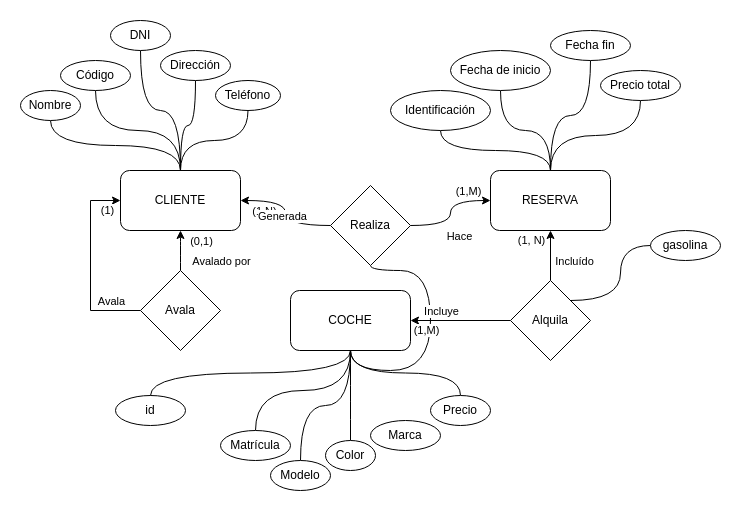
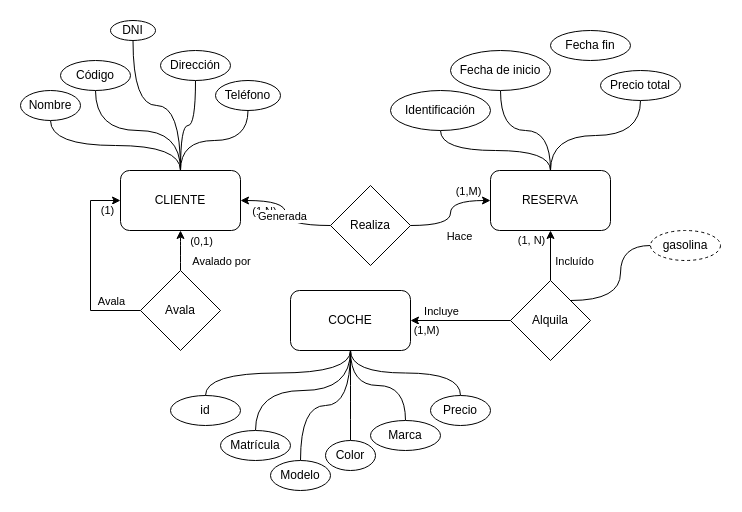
  <mxCell id="0" />
  <mxCell id="1" parent="0" />
  <mxCell id="2" style="edgeStyle=orthogonalEdgeStyle;rounded=0;orthogonalLoop=1;jettySize=auto;html=1;endArrow=none;endFill=0;curved=1;exitX=0.5;exitY=0;exitDx=0;exitDy=0;" edge="1" parent="1" source="13" target="16"><mxGeometry relative="1" as="geometry" /></mxCell>
  <mxCell id="3" style="edgeStyle=orthogonalEdgeStyle;curved=1;rounded=0;orthogonalLoop=1;jettySize=auto;html=1;endArrow=none;endFill=0;exitX=0.5;exitY=0;exitDx=0;exitDy=0;" edge="1" parent="1" source="13" target="17"><mxGeometry relative="1" as="geometry" /></mxCell>
  <mxCell id="4" style="edgeStyle=orthogonalEdgeStyle;curved=1;rounded=0;orthogonalLoop=1;jettySize=auto;html=1;endArrow=none;endFill=0;exitX=0.5;exitY=0;exitDx=0;exitDy=0;" edge="1" parent="1" source="13" target="15"><mxGeometry relative="1" as="geometry" /></mxCell>
  <mxCell id="5" style="edgeStyle=orthogonalEdgeStyle;curved=1;rounded=0;orthogonalLoop=1;jettySize=auto;html=1;endArrow=none;endFill=0;" edge="1" parent="1" source="13" target="14"><mxGeometry relative="1" as="geometry" /></mxCell>
  <mxCell id="6" style="edgeStyle=orthogonalEdgeStyle;curved=1;rounded=0;orthogonalLoop=1;jettySize=auto;html=1;endArrow=none;endFill=0;" edge="1" parent="1" source="13" target="18"><mxGeometry relative="1" as="geometry" /></mxCell>
  <mxCell id="7" style="edgeStyle=orthogonalEdgeStyle;curved=1;rounded=0;orthogonalLoop=1;jettySize=auto;html=1;entryX=0;entryY=0.5;entryDx=0;entryDy=0;endArrow=none;endFill=0;startArrow=classic;startFill=1;" edge="1" parent="1" source="13" target="48"><mxGeometry relative="1" as="geometry" /></mxCell>
  <mxCell id="8" value="(1,N)" style="edgeLabel;html=1;align=center;verticalAlign=middle;resizable=0;points=[];" vertex="1" connectable="0" parent="7"><mxGeometry x="-0.741" y="1" relative="1" as="geometry"><mxPoint x="8.1" y="11" as="offset" /></mxGeometry></mxCell>
  <mxCell id="9" value="Generada" style="edgeLabel;html=1;align=center;verticalAlign=middle;resizable=0;points=[];" vertex="1" connectable="0" parent="7"><mxGeometry x="0.267" y="3" relative="1" as="geometry"><mxPoint x="-7" y="-7" as="offset" /></mxGeometry></mxCell>
  <mxCell id="10" style="edgeStyle=orthogonalEdgeStyle;curved=1;rounded=0;orthogonalLoop=1;jettySize=auto;html=1;endArrow=none;endFill=0;startArrow=classic;startFill=1;" edge="1" parent="1" source="13" target="55"><mxGeometry relative="1" as="geometry" /></mxCell>
  <mxCell id="11" value="(0,1)" style="edgeLabel;html=1;align=center;verticalAlign=middle;resizable=0;points=[];" vertex="1" connectable="0" parent="10"><mxGeometry x="-0.653" y="-1" relative="1" as="geometry"><mxPoint x="21" y="3.33" as="offset" /></mxGeometry></mxCell>
  <mxCell id="12" value="Avalado por" style="edgeLabel;html=1;align=center;verticalAlign=middle;resizable=0;points=[];" vertex="1" connectable="0" parent="10"><mxGeometry x="0.136" y="2" relative="1" as="geometry"><mxPoint x="38" y="7.22" as="offset" /></mxGeometry></mxCell>
  <mxCell id="13" value="CLIENTE" style="rounded=1;whiteSpace=wrap;html=1;" vertex="1" parent="1"><mxGeometry x="120" y="170" width="120" height="60" as="geometry" /></mxCell>
  <mxCell id="14" value="Código" style="ellipse;whiteSpace=wrap;html=1;" vertex="1" parent="1"><mxGeometry x="60" y="60" width="70" height="30" as="geometry" /></mxCell>
  <mxCell id="15" value="Nombre" style="ellipse;whiteSpace=wrap;html=1;" vertex="1" parent="1"><mxGeometry x="20" y="90" width="60" height="30" as="geometry" /></mxCell>
  <mxCell id="16" value="Teléfono" style="ellipse;whiteSpace=wrap;html=1;" vertex="1" parent="1"><mxGeometry x="215" y="80" width="65" height="30" as="geometry" /></mxCell>
  <mxCell id="17" value="Dirección" style="ellipse;whiteSpace=wrap;html=1;" vertex="1" parent="1"><mxGeometry x="160" y="50" width="70" height="30" as="geometry" /></mxCell>
- <mxCell id="18" value="DNI" style="ellipse;whiteSpace=wrap;html=1;" vertex="1" parent="1"><mxGeometry x="110" y="20" width="60" height="30" as="geometry" /></mxCell>
+ <mxCell id="18" value="DNI" style="ellipse;whiteSpace=wrap;html=1;" vertex="1" parent="1"><mxGeometry x="110" y="20" width="45" height="20" as="geometry" /></mxCell>
  <mxCell id="19" style="edgeStyle=orthogonalEdgeStyle;curved=1;rounded=0;orthogonalLoop=1;jettySize=auto;html=1;endArrow=none;endFill=0;" edge="1" parent="1" source="26" target="29"><mxGeometry relative="1" as="geometry" /></mxCell>
  <mxCell id="20" style="edgeStyle=orthogonalEdgeStyle;curved=1;rounded=0;orthogonalLoop=1;jettySize=auto;html=1;endArrow=none;endFill=0;" edge="1" parent="1" source="26" target="28"><mxGeometry relative="1" as="geometry" /></mxCell>
- <mxCell id="21" style="edgeStyle=orthogonalEdgeStyle;curved=1;rounded=0;orthogonalLoop=1;jettySize=auto;html=1;entryX=0.5;entryY=1;entryDx=0;entryDy=0;endArrow=none;endFill=0;" edge="1" parent="1" source="26" target="27"><mxGeometry relative="1" as="geometry" /></mxCell>
  <mxCell id="22" style="edgeStyle=orthogonalEdgeStyle;curved=1;rounded=0;orthogonalLoop=1;jettySize=auto;html=1;endArrow=none;endFill=0;exitX=0.5;exitY=0;exitDx=0;exitDy=0;" edge="1" parent="1" source="26" target="30"><mxGeometry relative="1" as="geometry" /></mxCell>
  <mxCell id="23" style="edgeStyle=orthogonalEdgeStyle;rounded=0;orthogonalLoop=1;jettySize=auto;html=1;endArrow=none;endFill=0;startArrow=classic;startFill=1;" edge="1" parent="1" source="26" target="50"><mxGeometry relative="1" as="geometry" /></mxCell>
  <mxCell id="24" value="(1, N)" style="edgeLabel;html=1;align=center;verticalAlign=middle;resizable=0;points=[];" vertex="1" connectable="0" parent="23"><mxGeometry x="-0.664" y="-2" relative="1" as="geometry"><mxPoint x="-18" y="1.72" as="offset" /></mxGeometry></mxCell>
  <mxCell id="25" value="Incluído" style="edgeLabel;html=1;align=center;verticalAlign=middle;resizable=0;points=[];" vertex="1" connectable="0" parent="23"><mxGeometry x="-0.207" y="1" relative="1" as="geometry"><mxPoint x="22" y="10.19" as="offset" /></mxGeometry></mxCell>
  <mxCell id="26" value="RESERVA" style="rounded=1;whiteSpace=wrap;html=1;" vertex="1" parent="1"><mxGeometry x="490" y="170" width="120" height="60" as="geometry" /></mxCell>
  <mxCell id="27" value="Fecha fin" style="ellipse;whiteSpace=wrap;html=1;" vertex="1" parent="1"><mxGeometry x="550" y="30" width="80" height="30" as="geometry" /></mxCell>
  <mxCell id="28" value="Fecha de inicio" style="ellipse;whiteSpace=wrap;html=1;" vertex="1" parent="1"><mxGeometry x="450" y="50" width="100" height="40" as="geometry" /></mxCell>
  <mxCell id="29" value="Identificación" style="ellipse;whiteSpace=wrap;html=1;" vertex="1" parent="1"><mxGeometry x="390" y="90" width="100" height="40" as="geometry" /></mxCell>
  <mxCell id="30" value="Precio total" style="ellipse;whiteSpace=wrap;html=1;" vertex="1" parent="1"><mxGeometry x="600" y="70" width="80" height="30" as="geometry" /></mxCell>
  <mxCell id="31" style="edgeStyle=orthogonalEdgeStyle;curved=1;rounded=0;orthogonalLoop=1;jettySize=auto;html=1;endArrow=none;endFill=0;exitX=0.5;exitY=1;exitDx=0;exitDy=0;" edge="1" parent="1" source="39" target="41"><mxGeometry relative="1" as="geometry" /></mxCell>
  <mxCell id="32" style="edgeStyle=orthogonalEdgeStyle;curved=1;rounded=0;orthogonalLoop=1;jettySize=auto;html=1;endArrow=none;endFill=0;" edge="1" parent="1" source="39" target="40"><mxGeometry relative="1" as="geometry" /></mxCell>
  <mxCell id="33" style="edgeStyle=orthogonalEdgeStyle;curved=1;rounded=0;orthogonalLoop=1;jettySize=auto;html=1;endArrow=none;endFill=0;" edge="1" parent="1" source="39" target="42"><mxGeometry relative="1" as="geometry" /></mxCell>
- <mxCell id="34" style="edgeStyle=orthogonalEdgeStyle;curved=1;rounded=0;orthogonalLoop=1;jettySize=auto;html=1;endArrow=none;endFill=0;exitX=0.5;exitY=1;exitDx=0;exitDy=0;" edge="1" parent="1" source="39" target="48"><mxGeometry relative="1" as="geometry" /></mxCell>
+ <mxCell id="34" style="edgeStyle=orthogonalEdgeStyle;curved=1;rounded=0;orthogonalLoop=1;jettySize=auto;html=1;endArrow=none;endFill=0;exitX=0.5;exitY=1;exitDx=0;exitDy=0;" edge="1" parent="1" source="39" target="43"><mxGeometry relative="1" as="geometry" /></mxCell>
  <mxCell id="35" style="edgeStyle=orthogonalEdgeStyle;curved=1;rounded=0;orthogonalLoop=1;jettySize=auto;html=1;endArrow=none;endFill=0;exitX=0.5;exitY=1;exitDx=0;exitDy=0;" edge="1" parent="1" source="39" target="44"><mxGeometry relative="1" as="geometry" /></mxCell>
  <mxCell id="36" style="edgeStyle=orthogonalEdgeStyle;rounded=0;orthogonalLoop=1;jettySize=auto;html=1;entryX=0;entryY=0.5;entryDx=0;entryDy=0;endArrow=none;endFill=0;startArrow=classic;startFill=1;" edge="1" parent="1" source="39" target="50"><mxGeometry relative="1" as="geometry" /></mxCell>
  <mxCell id="37" value="(1,M)" style="edgeLabel;html=1;align=center;verticalAlign=middle;resizable=0;points=[];" vertex="1" connectable="0" parent="36"><mxGeometry x="-0.772" y="-1" relative="1" as="geometry"><mxPoint x="4.33" y="8" as="offset" /></mxGeometry></mxCell>
  <mxCell id="38" value="Incluye" style="edgeLabel;html=1;align=center;verticalAlign=middle;resizable=0;points=[];" vertex="1" connectable="0" parent="36"><mxGeometry x="-0.031" y="-4" relative="1" as="geometry"><mxPoint x="-17.5" y="-14" as="offset" /></mxGeometry></mxCell>
  <mxCell id="39" value="COCHE" style="rounded=1;whiteSpace=wrap;html=1;" vertex="1" parent="1"><mxGeometry x="290" y="290" width="120" height="60" as="geometry" /></mxCell>
  <mxCell id="40" value="Modelo" style="ellipse;whiteSpace=wrap;html=1;" vertex="1" parent="1"><mxGeometry x="270" y="460" width="60" height="30" as="geometry" /></mxCell>
  <mxCell id="41" value="Matrícula" style="ellipse;whiteSpace=wrap;html=1;" vertex="1" parent="1"><mxGeometry x="220" y="430" width="70" height="30" as="geometry" /></mxCell>
  <mxCell id="42" value="Color" style="ellipse;whiteSpace=wrap;html=1;" vertex="1" parent="1"><mxGeometry x="325" y="440" width="50" height="30" as="geometry" /></mxCell>
  <mxCell id="43" value="Marca" style="ellipse;whiteSpace=wrap;html=1;" vertex="1" parent="1"><mxGeometry x="370" y="420" width="70" height="30" as="geometry" /></mxCell>
  <mxCell id="44" value="Precio" style="ellipse;whiteSpace=wrap;html=1;" vertex="1" parent="1"><mxGeometry x="430" y="395" width="60" height="30" as="geometry" /></mxCell>
  <mxCell id="45" style="edgeStyle=orthogonalEdgeStyle;curved=1;rounded=0;orthogonalLoop=1;jettySize=auto;html=1;endArrow=classic;endFill=1;" edge="1" parent="1" source="48" target="26"><mxGeometry relative="1" as="geometry" /></mxCell>
  <mxCell id="46" value="(1,M)" style="edgeLabel;html=1;align=center;verticalAlign=middle;resizable=0;points=[];" vertex="1" connectable="0" parent="45"><mxGeometry x="0.792" y="-1" relative="1" as="geometry"><mxPoint x="-11.67" y="-11" as="offset" /></mxGeometry></mxCell>
  <mxCell id="47" value="Hace" style="edgeLabel;html=1;align=center;verticalAlign=middle;resizable=0;points=[];" vertex="1" connectable="0" parent="45"><mxGeometry x="-0.325" y="-2" relative="1" as="geometry"><mxPoint x="13" y="8" as="offset" /></mxGeometry></mxCell>
  <mxCell id="48" value="Realiza" style="rhombus;whiteSpace=wrap;html=1;" vertex="1" parent="1"><mxGeometry x="330" y="185" width="80" height="80" as="geometry" /></mxCell>
  <mxCell id="49" style="edgeStyle=orthogonalEdgeStyle;curved=1;rounded=0;orthogonalLoop=1;jettySize=auto;html=1;entryX=0;entryY=0.5;entryDx=0;entryDy=0;endArrow=none;endFill=0;exitX=1;exitY=0;exitDx=0;exitDy=0;" edge="1" parent="1" source="50" target="51"><mxGeometry relative="1" as="geometry" /></mxCell>
  <mxCell id="50" value="Alquila" style="rhombus;whiteSpace=wrap;html=1;" vertex="1" parent="1"><mxGeometry x="510" y="280" width="80" height="80" as="geometry" /></mxCell>
- <mxCell id="51" value="gasolina" style="ellipse;whiteSpace=wrap;html=1;" vertex="1" parent="1"><mxGeometry x="650" y="230" width="70" height="30" as="geometry" /></mxCell>
+ <mxCell id="51" value="gasolina" style="ellipse;whiteSpace=wrap;html=1;dashed=1;" vertex="1" parent="1"><mxGeometry x="650" y="230" width="70" height="30" as="geometry" /></mxCell>
  <mxCell id="52" style="edgeStyle=orthogonalEdgeStyle;rounded=0;orthogonalLoop=1;jettySize=auto;html=1;entryX=0;entryY=0.5;entryDx=0;entryDy=0;endArrow=classic;endFill=1;exitX=0;exitY=0.5;exitDx=0;exitDy=0;" edge="1" parent="1" source="55" target="13"><mxGeometry relative="1" as="geometry"><Array as="points"><mxPoint x="90" y="310" /><mxPoint x="90" y="200" /></Array></mxGeometry></mxCell>
  <mxCell id="53" value="(1)" style="edgeLabel;html=1;align=center;verticalAlign=middle;resizable=0;points=[];" vertex="1" connectable="0" parent="52"><mxGeometry x="0.834" y="-1" relative="1" as="geometry"><mxPoint x="2.83" y="8" as="offset" /></mxGeometry></mxCell>
  <mxCell id="54" value="Avala" style="edgeLabel;html=1;align=center;verticalAlign=middle;resizable=0;points=[];" vertex="1" connectable="0" parent="52"><mxGeometry x="0.267" y="-1" relative="1" as="geometry"><mxPoint x="19" y="60.28" as="offset" /></mxGeometry></mxCell>
  <mxCell id="55" value="Avala" style="rhombus;whiteSpace=wrap;html=1;" vertex="1" parent="1"><mxGeometry x="140" y="270" width="80" height="80" as="geometry" /></mxCell>
- <mxCell id="56" value="id" style="ellipse;whiteSpace=wrap;html=1;" vertex="1" parent="1"><mxGeometry x="115" y="395" width="70" height="30" as="geometry" /></mxCell>
+ <mxCell id="56" value="id" style="ellipse;whiteSpace=wrap;html=1;" vertex="1" parent="1"><mxGeometry x="170" y="395" width="70" height="30" as="geometry" /></mxCell>
  <mxCell id="57" style="edgeStyle=orthogonalEdgeStyle;curved=1;rounded=0;orthogonalLoop=1;jettySize=auto;html=1;endArrow=none;endFill=0;exitX=0.5;exitY=1;exitDx=0;exitDy=0;" edge="1" parent="1" source="39" target="56"><mxGeometry relative="1" as="geometry"><mxPoint x="360" y="360" as="sourcePoint" /><mxPoint x="255" y="420" as="targetPoint" /></mxGeometry></mxCell>
